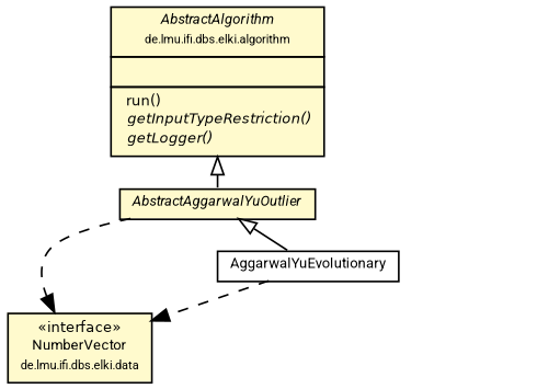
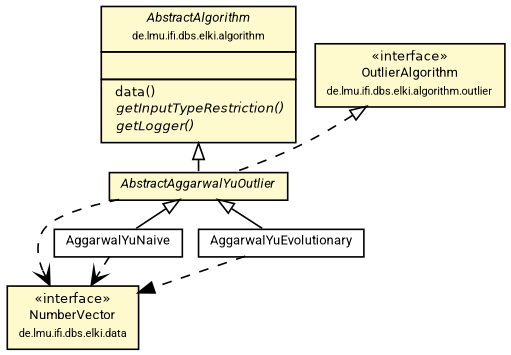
  digraph {
    fontname="DejaVu Sans"
    nodesep=0.15
    rankdir=TB
    ranksep=0.25
    node [fontcolor=black fontname="DejaVu Sans" fontsize=8 margin=0 shape=plaintext]
    edge [arrowtail=empty color=black dir=back fontname="DejaVu Sans" fontsize=7 labelfontname=Roboto labelfontsize=7 weight=10 style=dashed]
    n1 [height=0 label=<<table title="de.lmu.ifi.dbs.elki.data.NumberVector" border="0" cellborder="1" cellspacing="0" cellpadding="2" bgcolor="LemonChiffon" href="../../../data/NumberVector.html" target="_parent"> 		<tr><td><table border="0" cellspacing="0" cellpadding="1"> 		<tr><td align="center" balign="center"> &#171;interface&#187; </td></tr> 		<tr><td align="center" balign="center"> <font face="Roboto">NumberVector</font> </td></tr> 		<tr><td align="center" balign="center"> <font face="Roboto" point-size="7.0">de.lmu.ifi.dbs.elki.data</font> </td></tr> 		</table></td></tr> 		</table>> width=0]
-   n2 [height=0 label=<<table title="de.lmu.ifi.dbs.elki.algorithm.AbstractAlgorithm" border="0" cellborder="1" cellspacing="0" cellpadding="2" bgcolor="LemonChiffon" href="../../AbstractAlgorithm.html" target="_parent"> 		<tr><td><table border="0" cellspacing="0" cellpadding="1"> 		<tr><td align="center" balign="center"> <font face="Roboto"><i>AbstractAlgorithm</i></font> </td></tr> 		<tr><td align="center" balign="center"> <font face="Roboto" point-size="7.0">de.lmu.ifi.dbs.elki.algorithm</font> </td></tr> 		</table></td></tr> 		<tr><td><table border="0" cellspacing="0" cellpadding="1"> 		<tr><td align="left" balign="left">  </td></tr> 		</table></td></tr> 		<tr><td><table border="0" cellspacing="0" cellpadding="1"> 		<tr><td align="left" balign="left">  run() </td></tr> 		<tr><td align="left" balign="left"> <i> getInputTypeRestriction()</i> </td></tr> 		<tr><td align="left" balign="left"> <i> getLogger()</i> </td></tr> 		</table></td></tr> 		</table>> width=0]
+   n2 [height=0 label=<<table title="de.lmu.ifi.dbs.elki.algorithm.AbstractAlgorithm" border="0" cellborder="1" cellspacing="0" cellpadding="2" bgcolor="LemonChiffon" href="../../AbstractAlgorithm.html" target="_parent"> 		<tr><td><table border="0" cellspacing="0" cellpadding="1"> 		<tr><td align="center" balign="center"> <font face="Roboto"><i>AbstractAlgorithm</i></font> </td></tr> 		<tr><td align="center" balign="center"> <font face="Roboto" point-size="7.0">de.lmu.ifi.dbs.elki.algorithm</font> </td></tr> 		</table></td></tr> 		<tr><td><table border="0" cellspacing="0" cellpadding="1"> 		<tr><td align="left" balign="left">  </td></tr> 		</table></td></tr> 		<tr><td><table border="0" cellspacing="0" cellpadding="1"> 		<tr><td align="left" balign="left">  data() </td></tr> 		<tr><td align="left" balign="left"> <i> getInputTypeRestriction()</i> </td></tr> 		<tr><td align="left" balign="left"> <i> getLogger()</i> </td></tr> 		</table></td></tr> 		</table>> width=0]
    n3 [height=0 label=<<table title="de.lmu.ifi.dbs.elki.algorithm.outlier.subspace.AbstractAggarwalYuOutlier" border="0" cellborder="1" cellspacing="0" cellpadding="2" bgcolor="lemonChiffon" href="AbstractAggarwalYuOutlier.html" target="_parent"> 		<tr><td><table border="0" cellspacing="0" cellpadding="1"> 		<tr><td align="center" balign="center"> <font face="Roboto"><i>AbstractAggarwalYuOutlier</i></font> </td></tr> 		</table></td></tr> 		</table>> width=0]
+   n4 [height=0 label=<<table title="de.lmu.ifi.dbs.elki.algorithm.outlier.subspace.AggarwalYuNaive" border="0" cellborder="1" cellspacing="0" cellpadding="2" href="AggarwalYuNaive.html" target="_parent"> 		<tr><td><table border="0" cellspacing="0" cellpadding="1"> 		<tr><td align="center" balign="center"> <font face="Roboto">AggarwalYuNaive</font> </td></tr> 		</table></td></tr> 		</table>> width=0]
    n5 [height=0 label=<<table title="de.lmu.ifi.dbs.elki.algorithm.outlier.subspace.AggarwalYuEvolutionary" border="0" cellborder="1" cellspacing="0" cellpadding="2" href="AggarwalYuEvolutionary.html" target="_parent"> 		<tr><td><table border="0" cellspacing="0" cellpadding="1"> 		<tr><td align="center" balign="center"> <font face="Roboto">AggarwalYuEvolutionary</font> </td></tr> 		</table></td></tr> 		</table>> width=0]
+   n6 [height=0 label=<<table title="de.lmu.ifi.dbs.elki.algorithm.outlier.OutlierAlgorithm" border="0" cellborder="1" cellspacing="0" cellpadding="2" bgcolor="LemonChiffon" href="../OutlierAlgorithm.html" target="_parent"> 		<tr><td><table border="0" cellspacing="0" cellpadding="1"> 		<tr><td align="center" balign="center"> &#171;interface&#187; </td></tr> 		<tr><td align="center" balign="center"> <font face="Roboto">OutlierAlgorithm</font> </td></tr> 		<tr><td align="center" balign="center"> <font face="Roboto" point-size="7.0">de.lmu.ifi.dbs.elki.algorithm.outlier</font> </td></tr> 		</table></td></tr> 		</table>> width=0]
    n2 -> n3 [style=""]
-   n3 -> n1 [arrowhead=normal weight=0 arrowtail="" dir=""]
+   n3 -> n1 [arrowhead=open weight=0 arrowtail="" dir=""]
+   n3 -> n4 [style=""]
    n3 -> n5 [style=""]
+   n4 -> n1 [arrowhead=open weight=0 arrowtail="" dir=""]
    n5 -> n1 [arrowhead=normal weight=0 arrowtail="" dir=""]
+   n6 -> n3 [weight=9]
  }
